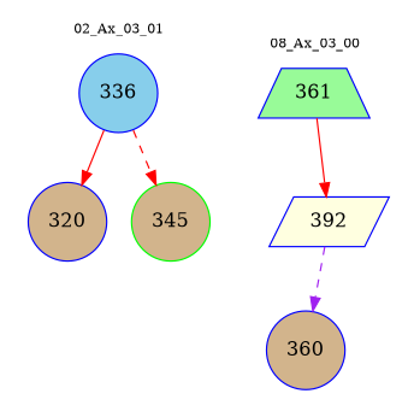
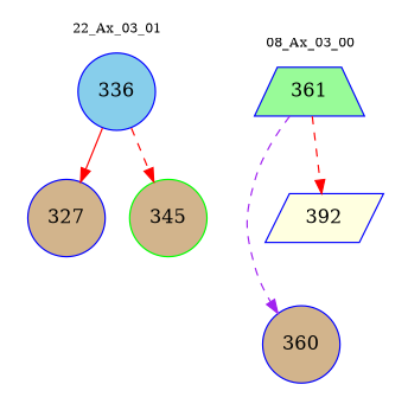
  digraph {
    node [color=blue fillcolor=tan shape=circle style=filled]
    edge [color=red style=solid]
    n1 [fillcolor=skyblue label=336]
-   n2 [label=320]
+   n2 [label=327]
    n3 [color=green label=345]
    n4 [fillcolor=palegreen label=361 shape=trapezium]
    n5 [label=360]
    n6 [fillcolor=lightyellow label=392 shape=parallelogram]
    subgraph cluster_1 {
      color=white
      fontsize=10
-     label="02_Ax_03_01"
+     label="22_Ax_03_01"
      n1
      n2
      n3
    }
    subgraph cluster_2 {
      color=white
      fontsize=10
      label="08_Ax_03_00"
      n4
      n5
      n6
    }
    n1 -> n2
    n1 -> n3 [style=dashed]
-   n6 -> n5 [color=purple style=dashed]
-   n4 -> n6
+   n4 -> n5 [color=purple style=dashed]
+   n4 -> n6 [style=dashed]
  }
